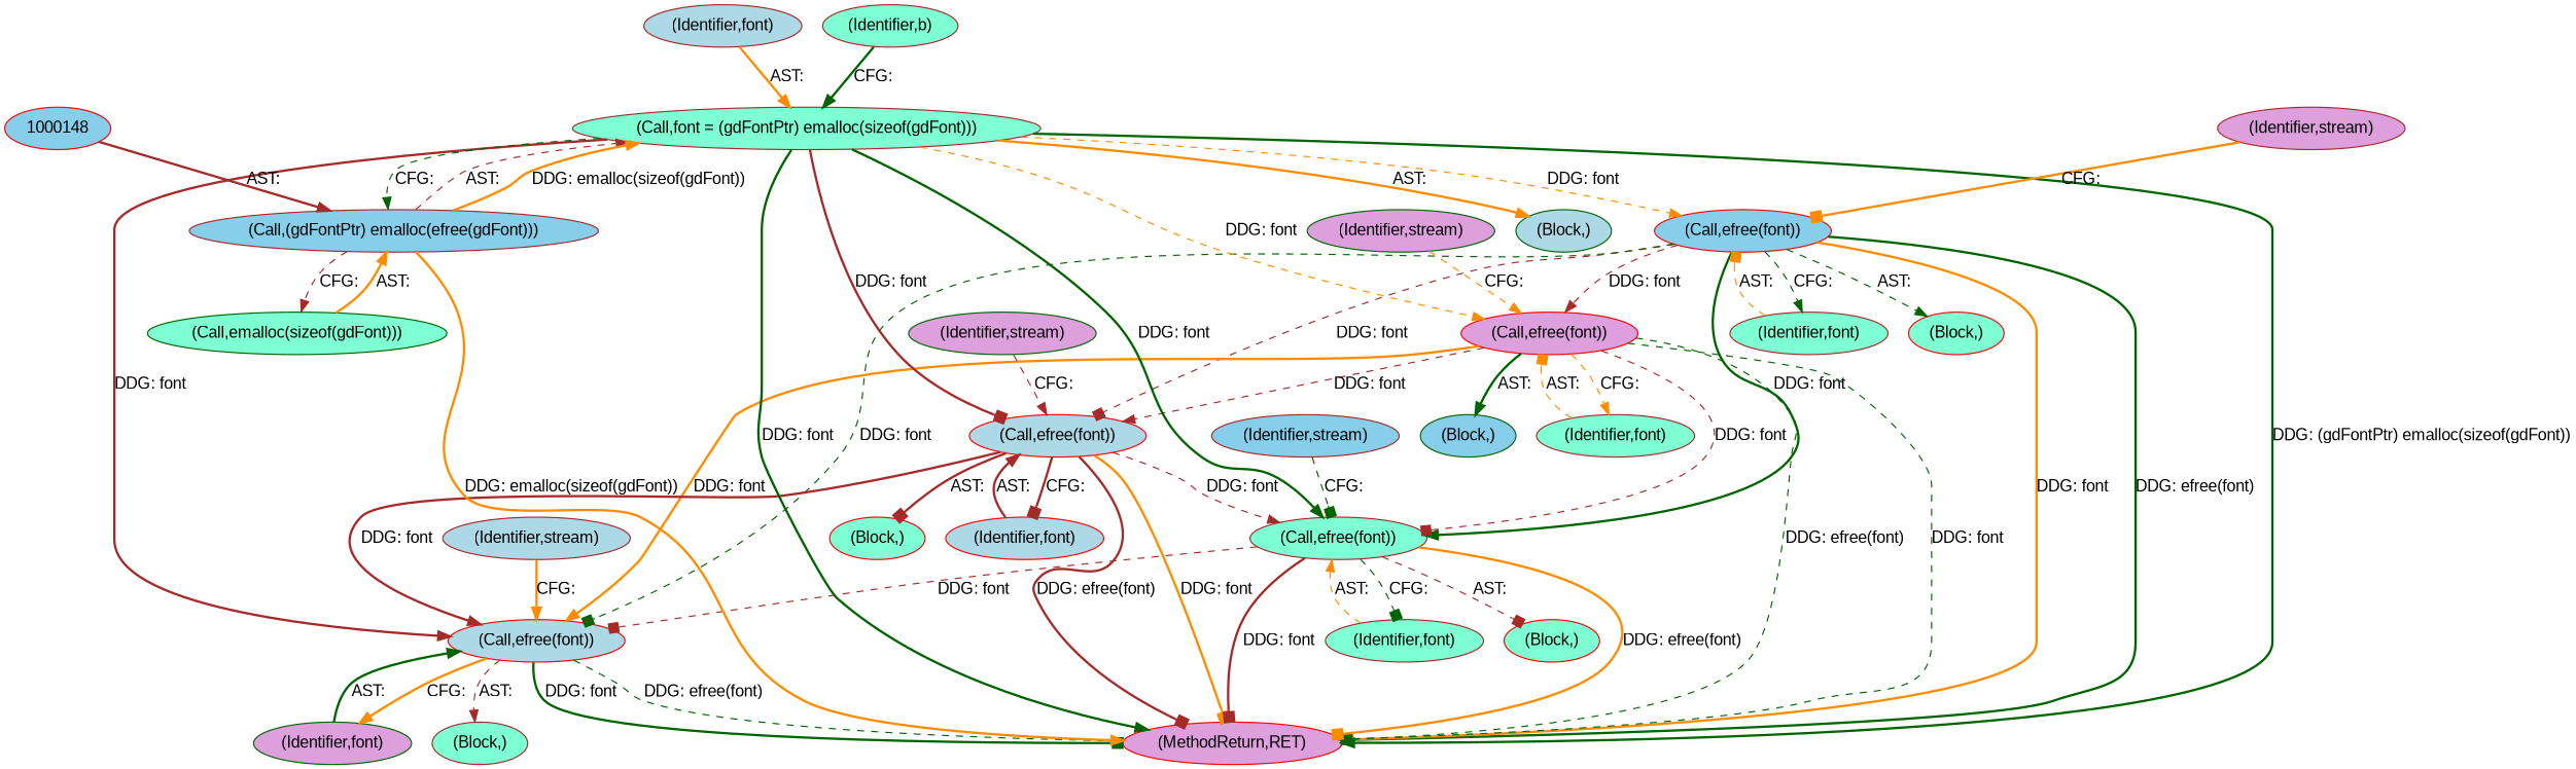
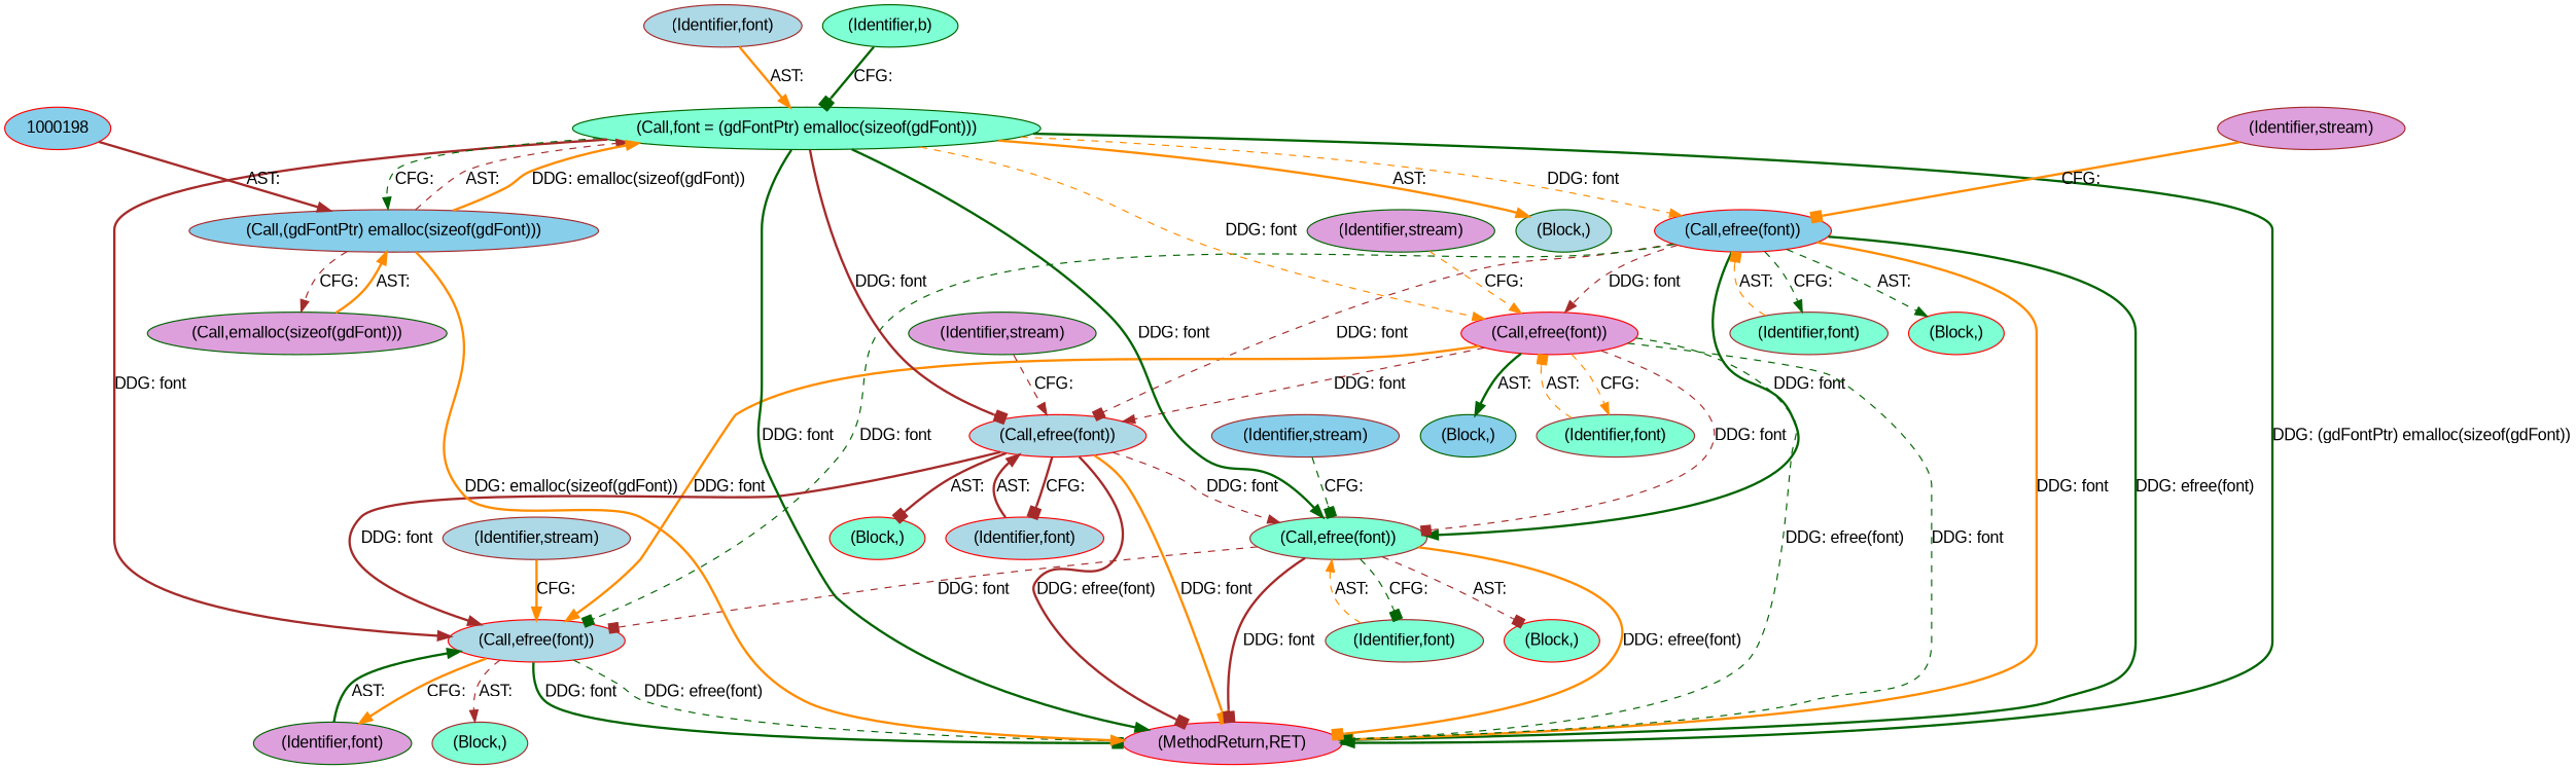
  digraph {
    fontname="Liberation Sans"
    node [color=brown fillcolor=aquamarine fontname="Liberation Sans" style=filled]
    edge [arrowhead=normal color=brown fontname="Liberation Sans" style=bold]
    n1 [color=red fillcolor=skyblue label="(Call,efree(font))"]
    n2 [color=red fillcolor=plum label="(Call,efree(font))"]
    n3 [color=red fillcolor=lightblue label="(Call,efree(font))"]
    n4 [label="(Call,efree(font))"]
    n5 [color=red fillcolor=lightblue label="(Call,efree(font))"]
    n6 [label="(Identifier,font)"]
    n7 [color=red label="(Block,)"]
    n8 [color=red fillcolor=plum label="(MethodReturn,RET)"]
    n9 [color=darkgreen fillcolor=skyblue label="(Block,)"]
    n10 [label="(Identifier,font)"]
    n11 [color=red label="(Block,)"]
    n12 [color=red fillcolor=lightblue label="(Identifier,font)"]
    n13 [label="(Identifier,font)"]
    n14 [color=red label="(Block,)"]
    n15 [label="(Block,)"]
    n16 [color=darkgreen fillcolor=plum label="(Identifier,font)"]
-   n17 [label="(Call,font = (gdFontPtr) emalloc(sizeof(gdFont)))"]
-   n18 [fillcolor=skyblue label="(Call,(gdFontPtr) emalloc(efree(gdFont)))"]
+   n17 [color=darkgreen label="(Call,font = (gdFontPtr) emalloc(sizeof(gdFont)))"]
+   n18 [fillcolor=skyblue label="(Call,(gdFontPtr) emalloc(sizeof(gdFont)))"]
    n19 [color=darkgreen fillcolor=lightblue label="(Block,)"]
-   n20 [color=darkgreen label="(Call,emalloc(sizeof(gdFont)))"]
+   n20 [color=darkgreen fillcolor=plum label="(Call,emalloc(sizeof(gdFont)))"]
    n21 [fillcolor=plum label="(Identifier,stream)"]
    n22 [color=darkgreen fillcolor=plum label="(Identifier,stream)"]
    n23 [fillcolor=lightblue label="(Identifier,font)"]
    n24 [color=darkgreen fillcolor=plum label="(Identifier,stream)"]
    n25 [fillcolor=lightblue label="(Identifier,stream)"]
    n26 [fillcolor=skyblue label="(Identifier,stream)"]
-   n27 [label="(Identifier,b)"]
-   1000148 [color=red fillcolor=skyblue]
+   n27 [color=darkgreen label="(Identifier,b)"]
+   1000148 [color=red fillcolor=skyblue label=1000198]
    n1 -> n2 [label="DDG: font" style=dashed]
    n1 -> n3 [arrowhead=box label="DDG: font" style=dashed]
    n1 -> n4 [color=darkgreen label="DDG: font"]
    n1 -> n5 [arrowhead=box color=darkgreen label="DDG: font" style=dashed]
    n1 -> n6 [color=darkgreen label="CFG: " style=dashed]
    n1 -> n7 [color=darkgreen label="AST: " style=dashed]
    n1 -> n8 [color=darkgreen label="DDG: efree(font)"]
    n1 -> n8 [color=darkorange label="DDG: font"]
    n2 -> n3 [label="DDG: font" style=dashed]
    n2 -> n4 [arrowhead=box label="DDG: font" style=dashed]
    n2 -> n5 [color=darkorange label="DDG: font"]
    n2 -> n8 [color=darkgreen label="DDG: font" style=dashed]
    n2 -> n8 [arrowhead=box color=darkgreen label="DDG: efree(font)" style=dashed]
    n2 -> n9 [color=darkgreen label="AST: "]
    n2 -> n10 [color=darkorange label="CFG: " style=dashed]
    n3 -> n4 [label="DDG: font" style=dashed]
    n3 -> n5 [label="DDG: font"]
    n3 -> n8 [arrowhead=box label="DDG: efree(font)"]
    n3 -> n8 [arrowhead=box color=darkorange label="DDG: font"]
    n3 -> n11 [arrowhead=box label="AST: "]
    n3 -> n12 [arrowhead=box label="CFG: "]
    n4 -> n5 [arrowhead=box label="DDG: font" style=dashed]
    n4 -> n8 [arrowhead=box label="DDG: font"]
    n4 -> n8 [arrowhead=box color=darkorange label="DDG: efree(font)"]
    n4 -> n13 [arrowhead=box color=darkgreen label="CFG: " style=dashed]
    n4 -> n14 [arrowhead=box label="AST: " style=dashed]
    n5 -> n8 [arrowhead=box color=darkgreen label="DDG: font"]
    n5 -> n8 [color=darkgreen label="DDG: efree(font)" style=dashed]
    n5 -> n15 [label="AST: " style=dashed]
    n5 -> n16 [color=darkorange label="CFG: "]
    n6 -> n1 [arrowhead=box color=darkorange label="AST: " style=dashed]
    n10 -> n2 [arrowhead=box color=darkorange label="AST: " style=dashed]
    n12 -> n3 [label="AST: "]
    n13 -> n4 [color=darkorange label="AST: " style=dashed]
    n16 -> n5 [color=darkgreen label="AST: "]
    n17 -> n1 [color=darkorange label="DDG: font" style=dashed]
    n17 -> n2 [color=darkorange label="DDG: font" style=dashed]
    n17 -> n3 [arrowhead=box label="DDG: font"]
    n17 -> n4 [color=darkgreen label="DDG: font"]
    n17 -> n5 [label="DDG: font"]
    n17 -> n8 [color=darkgreen label="DDG: font"]
    n17 -> n8 [color=darkgreen label="DDG: (gdFontPtr) emalloc(sizeof(gdFont))"]
    n17 -> n18 [color=darkgreen label="CFG: " style=dashed]
    n17 -> n19 [color=darkorange label="AST: "]
    n18 -> n8 [color=darkorange label="DDG: emalloc(sizeof(gdFont))"]
    n18 -> n17 [label="AST: " style=dashed]
    n18 -> n17 [color=darkorange label="DDG: emalloc(sizeof(gdFont))"]
    n18 -> n20 [label="CFG: " style=dashed]
    n20 -> n18 [color=darkorange label="AST: "]
    n21 -> n1 [arrowhead=box color=darkorange label="CFG: "]
    n22 -> n3 [label="CFG: " style=dashed]
    n23 -> n17 [color=darkorange label="AST: "]
    n24 -> n2 [color=darkorange label="CFG: " style=dashed]
    n25 -> n5 [color=darkorange label="CFG: "]
    n26 -> n4 [arrowhead=box color=darkgreen label="CFG: " style=dashed]
-   n27 -> n17 [color=darkgreen label="CFG: "]
+   n27 -> n17 [arrowhead=box color=darkgreen label="CFG: "]
    1000148 -> n18 [label="AST: "]
  }
